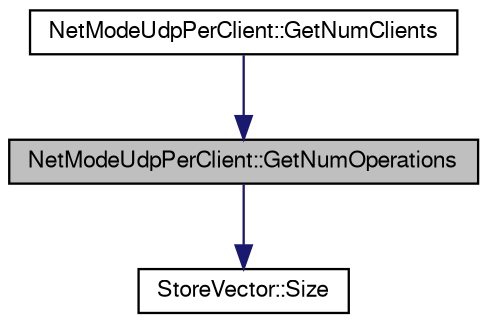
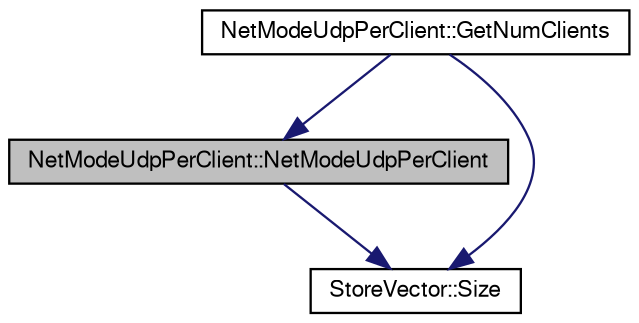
  digraph {
    rankdir=TB
    node [color=black fillcolor=white fontname=FreeSans fontsize=10 shape=record style=filled]
    edge [color=midnightblue fontname=FreeSans fontsize=10 labelfontname=FreeSans labelfontsize=10 style=solid]
-   n1 [fillcolor=grey75 fontcolor=black height=0.2 label="NetModeUdpPerClient::GetNumOperations" width=0.4]
+   n1 [fillcolor=grey75 fontcolor=black height=0.2 label="NetModeUdpPerClient::NetModeUdpPerClient" width=0.4]
    n2 [height=0.2 label="StoreVector::Size" width=0.4]
    n3 [height=0.2 label="NetModeUdpPerClient::GetNumClients" width=0.4]
    n1 -> n2
    n3 -> n1
+   n3 -> n2
  }
